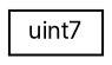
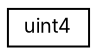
  digraph {
    rankdir=TB
    fontname=Inter
-   n1 [color=black fillcolor=white fontname=Inter fontsize=10 height=0.2 label=uint7 shape=record style=filled width=0.4]
+   n1 [color=black fillcolor=white fontname=Inter fontsize=10 height=0.2 label=uint4 shape=record style=filled width=0.4]
  }
